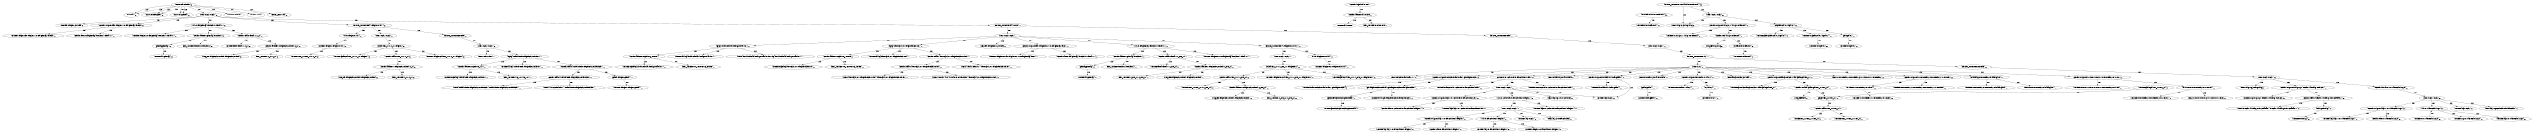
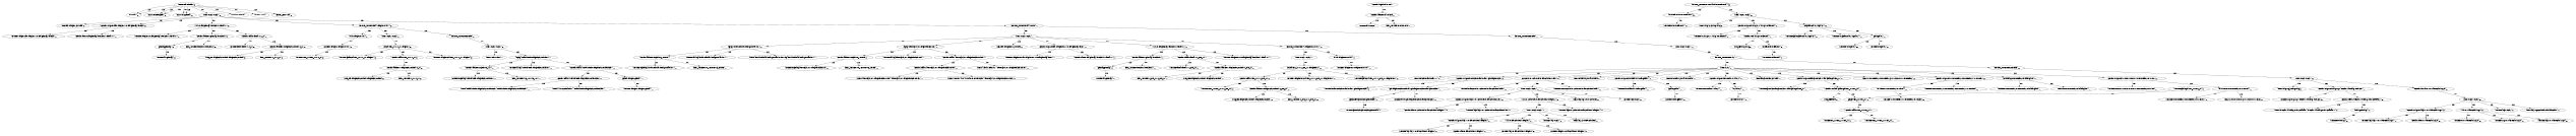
  digraph {
    fontname="Patrick Hand"
    node [fontname="Patrick Hand"]
    edge [fontname="Patrick Hand"]
    n1 [label=<(METHOD,addVendorFiles)<SUB>453</SUB>>]
    n2 [label=<(PARAM,this)<SUB>453</SUB>>]
    n3 [label=<(PARAM,Hashtable ejbFiles)<SUB>453</SUB>>]
    n4 [label=<(PARAM,String ddPrefix)<SUB>453</SUB>>]
    n5 [label=<(BLOCK,&lt;empty&gt;,&lt;empty&gt;)<SUB>453</SUB>>]
    n6 [label=<(MODIFIER,PROTECTED)>]
    n7 [label=<(MODIFIER,VIRTUAL)>]
    n8 [label=<(METHOD_RETURN,void)<SUB>453</SUB>>]
    n9 [label=<(LOCAL,File weblogicDD: java.io.File)<SUB>454</SUB>>]
    n10 [label=<(&lt;operator&gt;.assignment,File weblogicDD = new File(getConfig().descript...)<SUB>454</SUB>>]
    n11 [label=<(&lt;init&gt;,new File(getConfig().descriptorDir, ddPrefix + ...)<SUB>454</SUB>>]
    n12 [label=<(CONTROL_STRUCTURE,IF,if (weblogicDD.exists()))<SUB>456</SUB>>]
    n13 [label=<(CONTROL_STRUCTURE,IF,if (!newCMP))<SUB>466</SUB>>]
    n14 [label=<(IDENTIFIER,weblogicDD,File weblogicDD = new File(getConfig().descript...)<SUB>454</SUB>>]
    n15 [label=<(&lt;operator&gt;.alloc,new File(getConfig().descriptorDir, ddPrefix + ...)<SUB>454</SUB>>]
    n16 [label=<(IDENTIFIER,weblogicDD,new File(getConfig().descriptorDir, ddPrefix + ...)<SUB>454</SUB>>]
    n17 [label=<(&lt;operator&gt;.fieldAccess,getConfig().descriptorDir)<SUB>454</SUB>>]
    n18 [label=<(&lt;operator&gt;.addition,ddPrefix + WL_DD)<SUB>454</SUB>>]
    n19 [label=<(exists,weblogicDD.exists())<SUB>456</SUB>>]
    n20 [label=<(BLOCK,&lt;empty&gt;,&lt;empty&gt;)<SUB>456</SUB>>]
    n21 [label=<(CONTROL_STRUCTURE,ELSE,else)<SUB>459</SUB>>]
    n22 [label=<(BLOCK,&lt;empty&gt;,&lt;empty&gt;)<SUB>466</SUB>>]
    n23 [label=<(CONTROL_STRUCTURE,ELSE,else)<SUB>478</SUB>>]
    n24 [label=<(getConfig,getConfig())<SUB>454</SUB>>]
    n25 [label=<(FIELD_IDENTIFIER,descriptorDir,descriptorDir)<SUB>454</SUB>>]
    n26 [label=<(IDENTIFIER,ddPrefix,ddPrefix + WL_DD)<SUB>454</SUB>>]
    n27 [label=<(&lt;operator&gt;.fieldAccess,WeblogicDeploymentTool.WL_DD)<SUB>454</SUB>>]
    n28 [label=<(IDENTIFIER,this,getConfig())<SUB>454</SUB>>]
    n29 [label=<(TYPE_REF,WeblogicDeploymentTool,WeblogicDeploymentTool)<SUB>454</SUB>>]
    n30 [label=<(FIELD_IDENTIFIER,WL_DD,WL_DD)<SUB>454</SUB>>]
    n31 [label=<(IDENTIFIER,weblogicDD,weblogicDD.exists())<SUB>456</SUB>>]
    n32 [label=<(put,put(META_DIR + WL_DD, weblogicDD))<SUB>457</SUB>>]
    n33 [label=<(BLOCK,&lt;empty&gt;,&lt;empty&gt;)<SUB>459</SUB>>]
    n34 [label=<(IDENTIFIER,META_DIR,META_DIR + WL_DD)<SUB>457</SUB>>]
    n35 [label=<(IDENTIFIER,ejbFiles,put(META_DIR + WL_DD, weblogicDD))<SUB>457</SUB>>]
    n36 [label=<(&lt;operator&gt;.addition,META_DIR + WL_DD)<SUB>457</SUB>>]
    n37 [label=<(IDENTIFIER,weblogicDD,put(META_DIR + WL_DD, weblogicDD))<SUB>458</SUB>>]
    n38 [label=<(&lt;operator&gt;.fieldAccess,WeblogicDeploymentTool.WL_DD)<SUB>457</SUB>>]
    n39 [label=<(TYPE_REF,WeblogicDeploymentTool,WeblogicDeploymentTool)<SUB>457</SUB>>]
    n40 [label=<(FIELD_IDENTIFIER,WL_DD,WL_DD)<SUB>457</SUB>>]
    n41 [label=<(log,log(&quot;Unable to locate weblogic deployment descr...)<SUB>460</SUB>>]
    n42 [label=<(RETURN,return;,return;)<SUB>463</SUB>>]
    n43 [label=<(IDENTIFIER,this,log(&quot;Unable to locate weblogic deployment descr...)<SUB>460</SUB>>]
    n44 [label=<(&lt;operator&gt;.addition,&quot;Unable to locate weblogic deployment descripto...)<SUB>460</SUB>>]
    n45 [label=<(&lt;operator&gt;.fieldAccess,Project.MSG_WARN)<SUB>462</SUB>>]
    n46 [label=<(&lt;operator&gt;.addition,&quot;Unable to locate weblogic deployment descripto...)<SUB>460</SUB>>]
    n47 [label=<(getPath,weblogicDD.getPath())<SUB>462</SUB>>]
    n48 [label=<(IDENTIFIER,Project,log(&quot;Unable to locate weblogic deployment descr...)<SUB>462</SUB>>]
    n49 [label=<(FIELD_IDENTIFIER,MSG_WARN,MSG_WARN)<SUB>462</SUB>>]
    n50 [label=<(LITERAL,&quot;Unable to locate weblogic deployment descripto...,&quot;Unable to locate weblogic deployment descripto...)<SUB>460</SUB>>]
    n51 [label=<(LITERAL,&quot;It was expected to be in &quot;,&quot;Unable to locate weblogic deployment descripto...)<SUB>461</SUB>>]
    n52 [label=<(IDENTIFIER,weblogicDD,weblogicDD.getPath())<SUB>462</SUB>>]
    n53 [label=<(&lt;operator&gt;.logicalNot,!newCMP)<SUB>466</SUB>>]
    n54 [label=<(&lt;operator&gt;.fieldAccess,this.newCMP)<SUB>466</SUB>>]
    n55 [label=<(log,log(&quot;The old method for locating CMP files has ...)<SUB>467</SUB>>]
    n56 [label=<(log,log(&quot;Please adjust your weblogic descriptor and...)<SUB>468</SUB>>]
    n57 [label=<(LOCAL,File weblogicCMPDD: java.io.File)<SUB>472</SUB>>]
    n58 [label=<(&lt;operator&gt;.assignment,File weblogicCMPDD = new File(getConfig().descr...)<SUB>472</SUB>>]
    n59 [label=<(&lt;init&gt;,new File(getConfig().descriptorDir, ddPrefix + ...)<SUB>472</SUB>>]
    n60 [label=<(CONTROL_STRUCTURE,IF,if (weblogicCMPDD.exists()))<SUB>474</SUB>>]
    n61 [label=<(BLOCK,&lt;empty&gt;,&lt;empty&gt;)<SUB>478</SUB>>]
    n62 [label=<(IDENTIFIER,this,!newCMP)>]
    n63 [label=<(FIELD_IDENTIFIER,newCMP,newCMP)<SUB>466</SUB>>]
    n64 [label=<(IDENTIFIER,this,log(&quot;The old method for locating CMP files has ...)<SUB>467</SUB>>]
    n65 [label=<(LITERAL,&quot;The old method for locating CMP files has been...,log(&quot;The old method for locating CMP files has ...)<SUB>467</SUB>>]
    n66 [label=<(&lt;operator&gt;.fieldAccess,Project.MSG_VERBOSE)<SUB>467</SUB>>]
    n67 [label=<(IDENTIFIER,this,log(&quot;Please adjust your weblogic descriptor and...)<SUB>468</SUB>>]
    n68 [label=<(&lt;operator&gt;.addition,&quot;Please adjust your weblogic descriptor and set...)<SUB>468</SUB>>]
    n69 [label=<(&lt;operator&gt;.fieldAccess,Project.MSG_VERBOSE)<SUB>470</SUB>>]
    n70 [label=<(IDENTIFIER,weblogicCMPDD,File weblogicCMPDD = new File(getConfig().descr...)<SUB>472</SUB>>]
    n71 [label=<(&lt;operator&gt;.alloc,new File(getConfig().descriptorDir, ddPrefix + ...)<SUB>472</SUB>>]
    n72 [label=<(IDENTIFIER,weblogicCMPDD,new File(getConfig().descriptorDir, ddPrefix + ...)<SUB>472</SUB>>]
    n73 [label=<(&lt;operator&gt;.fieldAccess,getConfig().descriptorDir)<SUB>472</SUB>>]
    n74 [label=<(&lt;operator&gt;.addition,ddPrefix + WL_CMP_DD)<SUB>472</SUB>>]
    n75 [label=<(exists,weblogicCMPDD.exists())<SUB>474</SUB>>]
    n76 [label=<(BLOCK,&lt;empty&gt;,&lt;empty&gt;)<SUB>474</SUB>>]
    n77 [label=<(IDENTIFIER,Project,log(&quot;The old method for locating CMP files has ...)<SUB>467</SUB>>]
    n78 [label=<(FIELD_IDENTIFIER,MSG_VERBOSE,MSG_VERBOSE)<SUB>467</SUB>>]
    n79 [label=<(&lt;operator&gt;.addition,&quot;Please adjust your weblogic descriptor and set...)<SUB>468</SUB>>]
    n80 [label=<(LITERAL,&quot;inclusion mechanism. &quot;,&quot;Please adjust your weblogic descriptor and set...)<SUB>470</SUB>>]
    n81 [label=<(IDENTIFIER,Project,log(&quot;Please adjust your weblogic descriptor and...)<SUB>470</SUB>>]
    n82 [label=<(FIELD_IDENTIFIER,MSG_VERBOSE,MSG_VERBOSE)<SUB>470</SUB>>]
    n83 [label=<(LITERAL,&quot;Please adjust your weblogic descriptor and set &quot;,&quot;Please adjust your weblogic descriptor and set...)<SUB>468</SUB>>]
    n84 [label=<(LITERAL,&quot;newCMP=\&quot;true\&quot; to use the new CMP descriptor &quot;,&quot;Please adjust your weblogic descriptor and set...)<SUB>469</SUB>>]
    n85 [label=<(getConfig,getConfig())<SUB>472</SUB>>]
    n86 [label=<(FIELD_IDENTIFIER,descriptorDir,descriptorDir)<SUB>472</SUB>>]
    n87 [label=<(IDENTIFIER,ddPrefix,ddPrefix + WL_CMP_DD)<SUB>472</SUB>>]
    n88 [label=<(&lt;operator&gt;.fieldAccess,WeblogicDeploymentTool.WL_CMP_DD)<SUB>472</SUB>>]
    n89 [label=<(IDENTIFIER,this,getConfig())<SUB>472</SUB>>]
    n90 [label=<(TYPE_REF,WeblogicDeploymentTool,WeblogicDeploymentTool)<SUB>472</SUB>>]
    n91 [label=<(FIELD_IDENTIFIER,WL_CMP_DD,WL_CMP_DD)<SUB>472</SUB>>]
    n92 [label=<(IDENTIFIER,weblogicCMPDD,weblogicCMPDD.exists())<SUB>474</SUB>>]
    n93 [label=<(put,put(META_DIR + WL_CMP_DD, weblogicCMPDD))<SUB>475</SUB>>]
    n94 [label=<(IDENTIFIER,ejbFiles,put(META_DIR + WL_CMP_DD, weblogicCMPDD))<SUB>475</SUB>>]
    n95 [label=<(&lt;operator&gt;.addition,META_DIR + WL_CMP_DD)<SUB>475</SUB>>]
    n96 [label=<(IDENTIFIER,weblogicCMPDD,put(META_DIR + WL_CMP_DD, weblogicCMPDD))<SUB>476</SUB>>]
    n97 [label=<(IDENTIFIER,META_DIR,META_DIR + WL_CMP_DD)<SUB>475</SUB>>]
    n98 [label=<(&lt;operator&gt;.fieldAccess,WeblogicDeploymentTool.WL_CMP_DD)<SUB>475</SUB>>]
    n99 [label=<(TYPE_REF,WeblogicDeploymentTool,WeblogicDeploymentTool)<SUB>475</SUB>>]
    n100 [label=<(FIELD_IDENTIFIER,WL_CMP_DD,WL_CMP_DD)<SUB>475</SUB>>]
    n101 [label=<(CONTROL_STRUCTURE,TRY,try)<SUB>483</SUB>>]
    n102 [label=<(BLOCK,try,try)<SUB>483</SUB>>]
    n103 [label=<(CONTROL_STRUCTURE,CATCH,catch)<SUB>585</SUB>>]
    n104 [label=<(LOCAL,File ejbDescriptor: java.io.File)<SUB>484</SUB>>]
    n105 [label=<(&lt;operator&gt;.assignment,File ejbDescriptor = (File) ejbFiles.get(META_D...)<SUB>484</SUB>>]
    n106 [label=<(LOCAL,SAXParserFactory saxParserFactory: javax.xml.parsers.SAXParserFactory)<SUB>485</SUB>>]
    n107 [label=<(&lt;operator&gt;.assignment,SAXParserFactory saxParserFactory = SAXParserFa...)<SUB>485</SUB>>]
    n108 [label=<(setValidating,saxParserFactory.setValidating(true))<SUB>487</SUB>>]
    n109 [label=<(&lt;operator&gt;.assignment,SAXParser saxParser = saxParserFactory.newSAXPa...)<SUB>489</SUB>>]
    n110 [label=<(LOCAL,DescriptorHandler handler: ANY)<SUB>490</SUB>>]
    n111 [label=<(&lt;operator&gt;.assignment,DescriptorHandler handler = getWeblogicDescript...)<SUB>490</SUB>>]
    n112 [label=<(parse,parse(new InputSource(new FileInputStream(weblo...)<SUB>493</SUB>>]
    n113 [label=<(LOCAL,Hashtable ht: java.util.Hashtable)<SUB>497</SUB>>]
    n114 [label=<(&lt;operator&gt;.assignment,Hashtable ht = handler.getFiles())<SUB>497</SUB>>]
    n115 [label=<(LOCAL,Enumeration e: java.util.Enumeration)<SUB>498</SUB>>]
    n116 [label=<(&lt;operator&gt;.assignment,Enumeration e = ht.keys())<SUB>498</SUB>>]
    n117 [label=<(BLOCK,&lt;empty&gt;,&lt;empty&gt;)<SUB>505</SUB>>]
    n118 [label=<(IDENTIFIER,ejbDescriptor,File ejbDescriptor = (File) ejbFiles.get(META_D...)<SUB>484</SUB>>]
    n119 [label=<(&lt;operator&gt;.cast,(File) ejbFiles.get(META_DIR + EJB_DD))<SUB>484</SUB>>]
    n120 [label=<(IDENTIFIER,saxParserFactory,SAXParserFactory saxParserFactory = SAXParserFa...)<SUB>485</SUB>>]
    n121 [label=<(newInstance,SAXParserFactory.newInstance())<SUB>485</SUB>>]
    n122 [label=<(IDENTIFIER,saxParserFactory,saxParserFactory.setValidating(true))<SUB>487</SUB>>]
    n123 [label=<(LITERAL,true,saxParserFactory.setValidating(true))<SUB>487</SUB>>]
    n124 [label=<(LOCAL,SAXParser saxParser: javax.xml.parsers.SAXParser)<SUB>489</SUB>>]
    n125 [label=<(IDENTIFIER,saxParser,SAXParser saxParser = saxParserFactory.newSAXPa...)<SUB>489</SUB>>]
    n126 [label=<(newSAXParser,saxParserFactory.newSAXParser())<SUB>489</SUB>>]
    n127 [label=<(IDENTIFIER,handler,DescriptorHandler handler = getWeblogicDescript...)<SUB>490</SUB>>]
    n128 [label=<(getWeblogicDescriptorHandler,this.getWeblogicDescriptorHandler(ejbDescriptor...)<SUB>491</SUB>>]
    n129 [label=<(IDENTIFIER,saxParser,parse(new InputSource(new FileInputStream(weblo...)<SUB>493</SUB>>]
    n130 [label=<(BLOCK,&lt;empty&gt;,&lt;empty&gt;)<SUB>493</SUB>>]
    n131 [label=<(IDENTIFIER,handler,parse(new InputSource(new FileInputStream(weblo...)<SUB>495</SUB>>]
    n132 [label=<(IDENTIFIER,ht,Hashtable ht = handler.getFiles())<SUB>497</SUB>>]
    n133 [label=<(getFiles,getFiles())<SUB>497</SUB>>]
    n134 [label=<(IDENTIFIER,e,Enumeration e = ht.keys())<SUB>498</SUB>>]
    n135 [label=<(keys,ht.keys())<SUB>498</SUB>>]
    n136 [label=<(CONTROL_STRUCTURE,WHILE,while (e.hasMoreElements()))<SUB>500</SUB>>]
    n137 [label=<(hasMoreElements,e.hasMoreElements())<SUB>500</SUB>>]
    n138 [label=<(BLOCK,&lt;empty&gt;,&lt;empty&gt;)<SUB>500</SUB>>]
    n139 [label=<(TYPE_REF,File,File)<SUB>484</SUB>>]
    n140 [label=<(get,get(META_DIR + EJB_DD))<SUB>484</SUB>>]
    n141 [label=<(&lt;operator&gt;.addition,META_DIR + EJB_DD)<SUB>484</SUB>>]
    n142 [label=<(IDENTIFIER,ejbFiles,get(META_DIR + EJB_DD))<SUB>484</SUB>>]
    n143 [label=<(IDENTIFIER,META_DIR,META_DIR + EJB_DD)<SUB>484</SUB>>]
    n144 [label=<(IDENTIFIER,EJB_DD,META_DIR + EJB_DD)<SUB>484</SUB>>]
    n145 [label=<(IDENTIFIER,SAXParserFactory,SAXParserFactory.newInstance())<SUB>485</SUB>>]
    n146 [label=<(IDENTIFIER,saxParserFactory,saxParserFactory.newSAXParser())<SUB>489</SUB>>]
    n147 [label=<(IDENTIFIER,this,this.getWeblogicDescriptorHandler(ejbDescriptor...)<SUB>491</SUB>>]
    n148 [label=<(getParentFile,ejbDescriptor.getParentFile())<SUB>491</SUB>>]
    n149 [label=<(IDENTIFIER,ejbDescriptor,ejbDescriptor.getParentFile())<SUB>491</SUB>>]
    n150 [label=<(LOCAL,$obj0: org.xml.sax.InputSource)<SUB>493</SUB>>]
    n151 [label=<(&lt;operator&gt;.assignment,$obj0 = new InputSource(new FileInputStream(web...)<SUB>493</SUB>>]
    n152 [label=<(&lt;init&gt;,new InputSource(new FileInputStream(weblogicDD)))<SUB>493</SUB>>]
    n153 [label=<(IDENTIFIER,$obj0,&lt;empty&gt;)<SUB>493</SUB>>]
    n154 [label=<(IDENTIFIER,$obj0,$obj0 = new InputSource(new FileInputStream(web...)<SUB>493</SUB>>]
    n155 [label=<(&lt;operator&gt;.alloc,new InputSource(new FileInputStream(weblogicDD)))<SUB>493</SUB>>]
    n156 [label=<(IDENTIFIER,$obj0,new InputSource(new FileInputStream(weblogicDD)))<SUB>493</SUB>>]
    n157 [label=<(BLOCK,&lt;empty&gt;,&lt;empty&gt;)<SUB>494</SUB>>]
    n158 [label=<(LOCAL,$obj1: java.io.FileInputStream)<SUB>494</SUB>>]
    n159 [label=<(&lt;operator&gt;.assignment,$obj1 = new FileInputStream(weblogicDD))<SUB>494</SUB>>]
    n160 [label=<(&lt;init&gt;,new FileInputStream(weblogicDD))<SUB>494</SUB>>]
    n161 [label=<(IDENTIFIER,$obj1,&lt;empty&gt;)<SUB>454</SUB>>]
    n162 [label=<(IDENTIFIER,$obj1,$obj1 = new FileInputStream(weblogicDD))<SUB>494</SUB>>]
    n163 [label=<(&lt;operator&gt;.alloc,new FileInputStream(weblogicDD))<SUB>494</SUB>>]
    n164 [label=<(IDENTIFIER,$obj1,new FileInputStream(weblogicDD))<SUB>594</SUB>>]
    n165 [label=<(IDENTIFIER,weblogicDD,new FileInputStream(weblogicDD))<SUB>494</SUB>>]
    n166 [label=<(IDENTIFIER,handler,getFiles())<SUB>497</SUB>>]
    n167 [label=<(IDENTIFIER,ht,ht.keys())<SUB>498</SUB>>]
    n168 [label=<(IDENTIFIER,e,e.hasMoreElements())<SUB>500</SUB>>]
    n169 [label=<(LOCAL,String key: java.lang.String)<SUB>501</SUB>>]
    n170 [label=<(&lt;operator&gt;.assignment,String key = (String) e.nextElement())<SUB>501</SUB>>]
    n171 [label=<(put,ejbFiles.put(key, ht.get(key)))<SUB>503</SUB>>]
    n172 [label=<(IDENTIFIER,key,String key = (String) e.nextElement())<SUB>501</SUB>>]
    n173 [label=<(&lt;operator&gt;.cast,(String) e.nextElement())<SUB>501</SUB>>]
-   n174 [label=<(IDENTIFIER,ejbFiles,ejbFiles.put(key, ht.get(key)))<SUB>703</SUB>>]
+   n174 [label=<(IDENTIFIER,ejbFiles,ejbFiles.put(key, ht.get(key)))<SUB>503</SUB>>]
    n175 [label=<(IDENTIFIER,key,ejbFiles.put(key, ht.get(key)))<SUB>503</SUB>>]
    n176 [label=<(get,ht.get(key))<SUB>503</SUB>>]
    n177 [label=<(TYPE_REF,String,String)<SUB>501</SUB>>]
    n178 [label=<(nextElement,e.nextElement())<SUB>501</SUB>>]
    n179 [label=<(IDENTIFIER,e,e.nextElement())<SUB>501</SUB>>]
    n180 [label=<(IDENTIFIER,ht,ht.get(key))<SUB>503</SUB>>]
    n181 [label=<(IDENTIFIER,key,ht.get(key))<SUB>503</SUB>>]
    n182 [label=<(LOCAL,String msg: java.lang.String)<SUB>506</SUB>>]
    n183 [label=<(&lt;operator&gt;.assignment,String msg = &quot;Exception while adding Vendor spe...)<SUB>506</SUB>>]
    n184 [label=<(&lt;operator&gt;.throw,throw new BuildException(msg, e);)<SUB>508</SUB>>]
    n185 [label=<(IDENTIFIER,msg,String msg = &quot;Exception while adding Vendor spe...)<SUB>506</SUB>>]
    n186 [label=<(&lt;operator&gt;.addition,&quot;Exception while adding Vendor specific files: ...)<SUB>506</SUB>>]
    n187 [label=<(BLOCK,&lt;empty&gt;,&lt;empty&gt;)<SUB>508</SUB>>]
    n188 [label=<(LITERAL,&quot;Exception while adding Vendor specific files: &quot;,&quot;Exception while adding Vendor specific files: ...)<SUB>506</SUB>>]
    n189 [label=<(toString,e.toString())<SUB>506</SUB>>]
    n190 [label=<(IDENTIFIER,e,e.toString())<SUB>506</SUB>>]
    n191 [label=<(LOCAL,$obj2: org.apache.tools.ant.BuildException)<SUB>508</SUB>>]
    n192 [label=<(&lt;operator&gt;.assignment,$obj2 = new BuildException(msg, e))<SUB>508</SUB>>]
    n193 [label=<(&lt;init&gt;,new BuildException(msg, e))<SUB>508</SUB>>]
    n194 [label=<(IDENTIFIER,$obj2,&lt;empty&gt;)<SUB>508</SUB>>]
    n195 [label=<(IDENTIFIER,$obj2,$obj2 = new BuildException(msg, e))<SUB>508</SUB>>]
    n196 [label=<(&lt;operator&gt;.alloc,new BuildException(msg, e))<SUB>508</SUB>>]
    n197 [label=<(IDENTIFIER,$obj2,new BuildException(msg, e))<SUB>508</SUB>>]
    n198 [label=<(IDENTIFIER,msg,new BuildException(msg, e))<SUB>508</SUB>>]
    n199 [label=<(IDENTIFIER,e,new BuildException(msg, e))<SUB>508</SUB>>]
    n1 -> n2 [label="AST: "]
    n1 -> n2 [label="DDG: "]
    n1 -> n3 [label="AST: "]
    n1 -> n3 [label="DDG: "]
    n1 -> n4 [label="AST: "]
    n1 -> n4 [label="DDG: "]
    n1 -> n5 [label="AST: "]
    n1 -> n6 [label="AST: "]
    n1 -> n7 [label="AST: "]
    n1 -> n8 [label="AST: "]
    n5 -> n9 [label="AST: "]
    n5 -> n10 [label="AST: "]
    n5 -> n11 [label="AST: "]
    n5 -> n12 [label="AST: "]
    n5 -> n13 [label="AST: "]
    n10 -> n14 [label="AST: "]
    n10 -> n15 [label="AST: "]
    n11 -> n16 [label="AST: "]
    n11 -> n17 [label="AST: "]
    n11 -> n18 [label="AST: "]
    n12 -> n19 [label="AST: "]
    n12 -> n20 [label="AST: "]
    n12 -> n21 [label="AST: "]
    n13 -> n22 [label="AST: "]
    n13 -> n23 [label="AST: "]
    n17 -> n24 [label="AST: "]
    n17 -> n25 [label="AST: "]
    n18 -> n26 [label="AST: "]
    n18 -> n27 [label="AST: "]
    n19 -> n31 [label="AST: "]
    n20 -> n32 [label="AST: "]
    n21 -> n33 [label="AST: "]
    n22 -> n55 [label="AST: "]
    n22 -> n56 [label="AST: "]
    n22 -> n57 [label="AST: "]
    n22 -> n58 [label="AST: "]
    n22 -> n59 [label="AST: "]
    n22 -> n60 [label="AST: "]
    n23 -> n61 [label="AST: "]
    n24 -> n28 [label="AST: "]
    n27 -> n29 [label="AST: "]
    n27 -> n30 [label="AST: "]
    n31 -> n34 [label="AST: "]
    n32 -> n35 [label="AST: "]
    n32 -> n36 [label="AST: "]
    n32 -> n37 [label="AST: "]
    n33 -> n41 [label="AST: "]
    n33 -> n42 [label="AST: "]
    n36 -> n38 [label="AST: "]
    n38 -> n39 [label="AST: "]
    n38 -> n40 [label="AST: "]
    n41 -> n43 [label="AST: "]
    n41 -> n44 [label="AST: "]
    n41 -> n45 [label="AST: "]
    n44 -> n46 [label="AST: "]
    n44 -> n47 [label="AST: "]
    n45 -> n48 [label="AST: "]
    n45 -> n49 [label="AST: "]
    n46 -> n50 [label="AST: "]
    n46 -> n51 [label="AST: "]
    n47 -> n52 [label="AST: "]
    n53 -> n54 [label="AST: "]
    n54 -> n62 [label="AST: "]
    n54 -> n63 [label="AST: "]
    n55 -> n64 [label="AST: "]
    n55 -> n65 [label="AST: "]
    n55 -> n66 [label="AST: "]
    n56 -> n67 [label="AST: "]
    n56 -> n68 [label="AST: "]
    n56 -> n69 [label="AST: "]
    n58 -> n70 [label="AST: "]
    n58 -> n71 [label="AST: "]
    n59 -> n72 [label="AST: "]
    n59 -> n73 [label="AST: "]
    n59 -> n74 [label="AST: "]
    n60 -> n75 [label="AST: "]
    n60 -> n76 [label="AST: "]
    n61 -> n101 [label="AST: "]
    n66 -> n77 [label="AST: "]
    n66 -> n78 [label="AST: "]
    n68 -> n79 [label="AST: "]
    n68 -> n80 [label="AST: "]
    n69 -> n81 [label="AST: "]
    n69 -> n82 [label="AST: "]
    n73 -> n85 [label="AST: "]
    n73 -> n86 [label="AST: "]
    n74 -> n87 [label="AST: "]
    n74 -> n88 [label="AST: "]
    n75 -> n92 [label="AST: "]
    n76 -> n93 [label="AST: "]
    n79 -> n83 [label="AST: "]
    n79 -> n84 [label="AST: "]
    n85 -> n89 [label="AST: "]
    n88 -> n90 [label="AST: "]
    n88 -> n91 [label="AST: "]
    n93 -> n94 [label="AST: "]
    n93 -> n95 [label="AST: "]
    n93 -> n96 [label="AST: "]
    n95 -> n97 [label="AST: "]
    n95 -> n98 [label="AST: "]
    n98 -> n99 [label="AST: "]
    n98 -> n100 [label="AST: "]
    n101 -> n102 [label="AST: "]
    n101 -> n103 [label="AST: "]
    n102 -> n104 [label="AST: "]
    n102 -> n105 [label="AST: "]
    n102 -> n106 [label="AST: "]
    n102 -> n107 [label="AST: "]
    n102 -> n108 [label="AST: "]
    n102 -> n109 [label="AST: "]
    n102 -> n110 [label="AST: "]
    n102 -> n111 [label="AST: "]
    n102 -> n112 [label="AST: "]
    n102 -> n113 [label="AST: "]
    n102 -> n114 [label="AST: "]
    n102 -> n115 [label="AST: "]
    n102 -> n116 [label="AST: "]
    n103 -> n117 [label="AST: "]
    n105 -> n118 [label="AST: "]
    n105 -> n119 [label="AST: "]
    n107 -> n120 [label="AST: "]
    n107 -> n121 [label="AST: "]
    n108 -> n122 [label="AST: "]
    n108 -> n123 [label="AST: "]
    n109 -> n125 [label="AST: "]
    n109 -> n126 [label="AST: "]
    n111 -> n127 [label="AST: "]
    n111 -> n128 [label="AST: "]
    n112 -> n129 [label="AST: "]
    n112 -> n130 [label="AST: "]
    n112 -> n131 [label="AST: "]
    n114 -> n132 [label="DDG: "]
-   n114 -> n153 [label="AST: "]
+   n114 -> n133 [label="AST: "]
    n116 -> n134 [label="AST: "]
    n116 -> n135 [label="AST: "]
    n117 -> n182 [label="AST: "]
    n117 -> n183 [label="AST: "]
    n117 -> n184 [label="AST: "]
    n119 -> n139 [label="AST: "]
    n119 -> n140 [label="AST: "]
    n121 -> n145 [label="AST: "]
    n126 -> n124 [label="AST: "]
    n126 -> n146 [label="AST: "]
    n128 -> n147 [label="AST: "]
    n128 -> n148 [label="AST: "]
    n130 -> n150 [label="AST: "]
    n130 -> n151 [label="AST: "]
    n130 -> n152 [label="AST: "]
    n130 -> n153 [label="AST: "]
    n133 -> n166 [label="AST: "]
    n135 -> n167 [label="AST: "]
-   n136 -> n169 [label="AST: "]
+   n136 -> n137 [label="AST: "]
    n136 -> n138 [label="AST: "]
    n137 -> n168 [label="AST: "]
    n138 -> n169 [label="AST: "]
    n138 -> n170 [label="AST: "]
    n138 -> n171 [label="AST: "]
    n140 -> n141 [label="AST: "]
    n141 -> n143 [label="AST: "]
    n141 -> n144 [label="AST: "]
    n142 -> n140 [label="AST: "]
    n148 -> n149 [label="DDG: "]
    n151 -> n154 [label="AST: "]
    n151 -> n155 [label="AST: "]
    n152 -> n156 [label="AST: "]
    n152 -> n157 [label="AST: "]
    n157 -> n158 [label="AST: "]
    n157 -> n159 [label="AST: "]
    n157 -> n160 [label="AST: "]
    n157 -> n161 [label="AST: "]
    n159 -> n162 [label="AST: "]
    n159 -> n163 [label="AST: "]
    n160 -> n164 [label="AST: "]
    n160 -> n165 [label="AST: "]
    n170 -> n172 [label="AST: "]
    n170 -> n173 [label="AST: "]
    n171 -> n174 [label="AST: "]
    n171 -> n175 [label="AST: "]
    n171 -> n176 [label="AST: "]
    n173 -> n177 [label="AST: "]
    n173 -> n178 [label="AST: "]
    n176 -> n180 [label="AST: "]
-   n175 -> n181 [label="AST: "]
+   n176 -> n181 [label="AST: "]
    n178 -> n179 [label="AST: "]
    n183 -> n185 [label="AST: "]
    n183 -> n186 [label="AST: "]
    n184 -> n187 [label="AST: "]
    n186 -> n188 [label="AST: "]
    n186 -> n189 [label="AST: "]
    n187 -> n191 [label="AST: "]
    n187 -> n192 [label="AST: "]
    n187 -> n193 [label="AST: "]
    n187 -> n194 [label="AST: "]
    n189 -> n190 [label="AST: "]
    n192 -> n195 [label="AST: "]
    n192 -> n196 [label="AST: "]
    n193 -> n197 [label="AST: "]
    n193 -> n198 [label="AST: "]
-   n199 -> n193 [label="AST: "]
+   n193 -> n199 [label="AST: "]
  }
